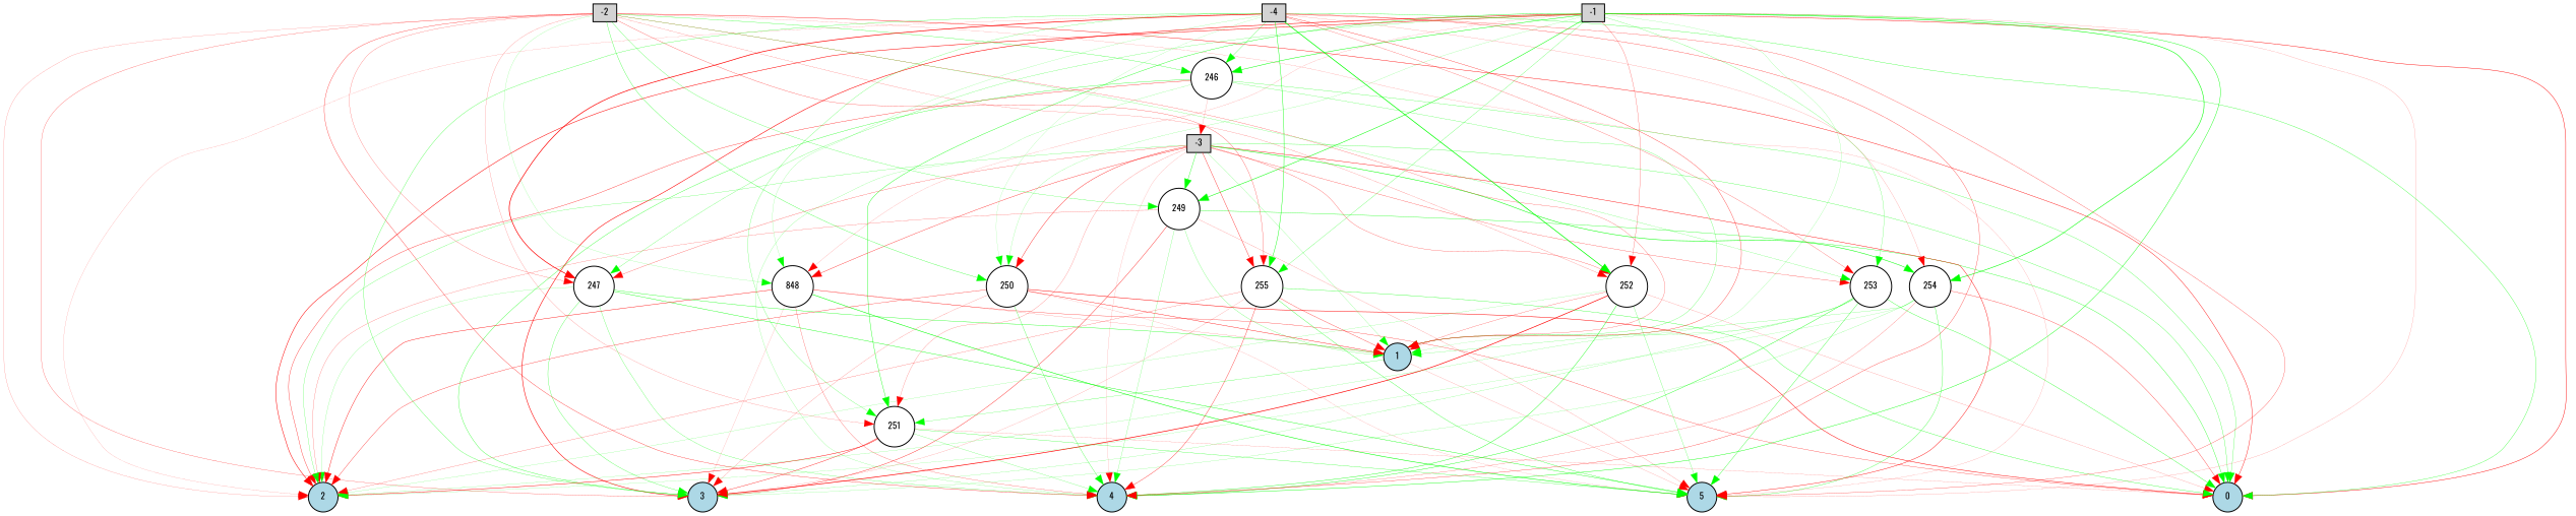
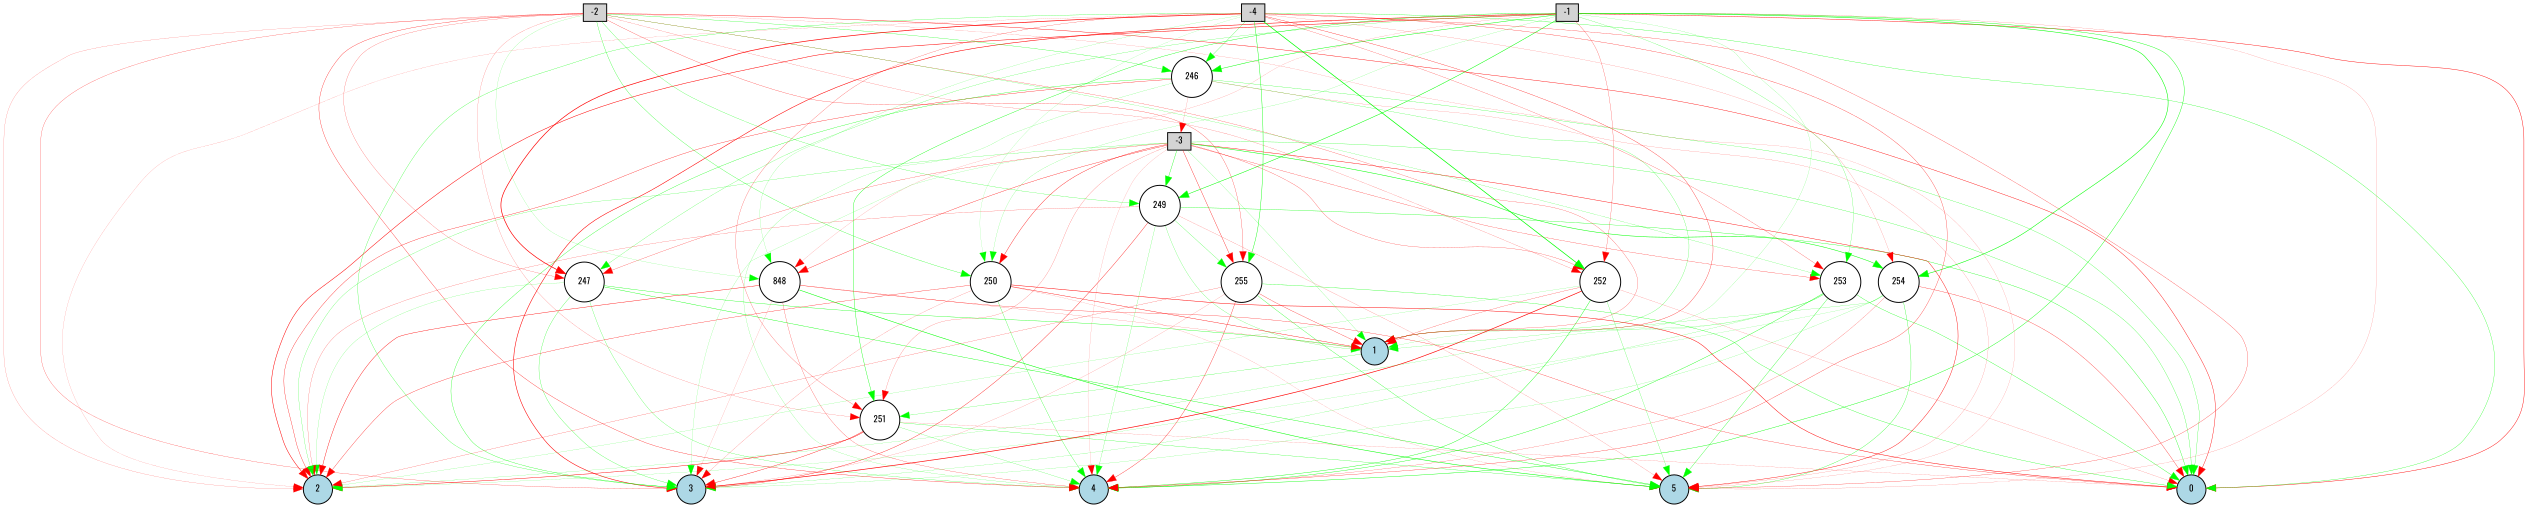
  digraph {
    fontname=Oswald
    node [fillcolor=white fontname=Oswald fontsize=9 shape=circle style=filled]
    edge [color=green fontname=Oswald style=solid]
    -1 [fillcolor=lightgray height=0.2 shape=box width=0.2]
    0 [fillcolor=lightblue height=0.2 width=0.2]
    1 [fillcolor=lightblue height=0.2 width=0.2]
    2 [fillcolor=lightblue height=0.2 width=0.2]
    3 [fillcolor=lightblue height=0.2 width=0.2]
    4 [fillcolor=lightblue height=0.2 width=0.2]
    5 [fillcolor=lightblue height=0.2 width=0.2]
    246 [height=0.2 width=0.2]
    247 [height=0.2 width=0.2]
    n10 [height=0.2 label=848 width=0.2]
    249 [height=0.2 width=0.2]
    250 [height=0.2 width=0.2]
    251 [height=0.2 width=0.2]
    252 [height=0.2 width=0.2]
    253 [height=0.2 width=0.2]
    254 [height=0.2 width=0.2]
    255 [height=0.2 width=0.2]
    -3 [fillcolor=lightgray height=0.2 shape=box width=0.2]
    -2 [fillcolor=lightgray height=0.2 shape=box width=0.2]
    -4 [fillcolor=lightgray height=0.2 shape=box width=0.2]
    -1 -> 0 [color=red penwidth=0.4365452262393178]
    -1 -> 1 [penwidth=0.1336586406945068]
    -1 -> 2 [color=red penwidth=0.509794897351845]
    -1 -> 3 [color=red penwidth=0.5624120461393387]
    -1 -> 4 [penwidth=0.40768488587870566]
    -1 -> 5 [color=red penwidth=0.12539643039902795]
    -1 -> 246 [penwidth=0.47406260925916843]
    -1 -> 247 [penwidth=0.2097070966152077]
    -1 -> n10 [color=red penwidth=0.11219140336717356]
    -1 -> 249 [penwidth=0.5111797699921765]
    -1 -> 250 [penwidth=0.13892741342954223]
    -1 -> 251 [penwidth=0.37745914728146135]
    -1 -> 252 [color=red penwidth=0.2209834840727024]
    -1 -> 253 [penwidth=0.20737275127721277]
    -1 -> 254 [penwidth=0.555006691891647]
-   -1 -> 255 [penwidth=0.22446903210288466]
+   249 -> 255 [penwidth=0.22446903210288466]
    1 -> 251 [penwidth=0.22316393094862402]
    246 -> 0 [penwidth=0.2538465372023271]
    246 -> 1 [penwidth=0.22144002835349358]
    246 -> 2 [color=red penwidth=0.32834419857525565]
    246 -> 3 [penwidth=0.31790527960565906]
    246 -> 4 [penwidth=0.1513491582410348]
-   1 -> 5 [color=red penwidth=0.12710312822856817]
+   246 -> 5 [color=red penwidth=0.12710312822856817]
    246 -> -3 [color=red penwidth=0.12038660084106606]
    247 -> 1 [penwidth=0.35000355476112843]
    247 -> 2 [penwidth=0.15447265704744997]
    247 -> 3 [penwidth=0.26438002288086615]
    247 -> 4 [penwidth=0.228995527464381]
    247 -> 5 [penwidth=0.38555505550064817]
    n10 -> 0 [color=red penwidth=0.27926213574019304]
    n10 -> 1 [color=red penwidth=0.13464841293918617]
    n10 -> 2 [color=red penwidth=0.40246990179155817]
    n10 -> 3 [color=red penwidth=0.1026111645067139]
    n10 -> 4 [color=red penwidth=0.2192571491884696]
    n10 -> 5 [penwidth=0.5375627934670085]
    249 -> 0 [penwidth=0.3307673827946536]
    249 -> 1 [penwidth=0.19884887362248332]
    249 -> 2 [color=red penwidth=0.18236737271098935]
    249 -> 3 [color=red penwidth=0.35884547654564103]
    249 -> 4 [penwidth=0.18112527263257547]
    249 -> 5 [color=red penwidth=0.14237637405784873]
    250 -> 0 [color=red penwidth=0.4858428619768813]
    250 -> 1 [color=red penwidth=0.3804630923818064]
    250 -> 2 [color=red penwidth=0.30977738106179814]
    250 -> 3 [color=red penwidth=0.1461401209646232]
    250 -> 4 [penwidth=0.2685178928800305]
    250 -> 5 [color=red penwidth=0.10155164233540695]
    251 -> 0 [color=red penwidth=0.12456741314032815]
    251 -> 2 [color=red penwidth=0.44908585601982454]
    251 -> 3 [color=red penwidth=0.37160038966457687]
    251 -> 4 [penwidth=0.19506201256257727]
    251 -> 5 [penwidth=0.2622145891128328]
    252 -> 0 [color=red penwidth=0.13851866795546053]
    252 -> 1 [color=red penwidth=0.22013188861021632]
    252 -> 2 [penwidth=0.13555799681724717]
    252 -> 3 [color=red penwidth=0.6687329749476084]
    252 -> 4 [penwidth=0.3880562107122961]
    252 -> 5 [penwidth=0.2170046952123394]
    253 -> 0 [penwidth=0.3163647660481102]
    253 -> 1 [penwidth=0.11101976210268227]
    253 -> 2 [penwidth=0.14645795037997417]
    253 -> 3 [penwidth=0.15659629682143175]
    253 -> 4 [penwidth=0.37992824989952867]
    253 -> 5 [penwidth=0.30568483190813406]
    254 -> 0 [color=red penwidth=0.30035811950675306]
    254 -> 1 [penwidth=0.178890230335639]
    254 -> 2 [penwidth=0.13098556345826173]
    254 -> 3 [penwidth=0.14726708522527138]
    254 -> 4 [color=red penwidth=0.18410134477342732]
    254 -> 5 [penwidth=0.2950459160055144]
    255 -> 0 [penwidth=0.3070692431884241]
    255 -> 1 [color=red penwidth=0.2952928791392262]
    255 -> 2 [color=red penwidth=0.1929180864463053]
    255 -> 3 [color=red penwidth=0.1250320143785228]
    255 -> 4 [color=red penwidth=0.32140939875538876]
    255 -> 5 [penwidth=0.30702547012612147]
    -3 -> 0 [penwidth=0.2678672818001683]
    -3 -> 1 [penwidth=0.153774496816762]
    -3 -> 2 [penwidth=0.21311333090535656]
+   -3 -> 3 [penwidth=0.13386426273822954]
    -3 -> 4 [color=red penwidth=0.1042244391242234]
    -3 -> 5 [color=red penwidth=0.4240277369714097]
    -3 -> 247 [color=red penwidth=0.2333446952915513]
    -3 -> n10 [color=red penwidth=0.3328791521679936]
    -3 -> 249 [penwidth=0.35644883962677054]
    -3 -> 250 [color=red penwidth=0.3685829483405485]
    -3 -> 251 [color=red penwidth=0.16713619846245983]
    -3 -> 252 [color=red penwidth=0.22970157247279543]
    -3 -> 253 [color=red penwidth=0.24634877300432736]
    -3 -> 254 [penwidth=0.5130362721843744]
    -3 -> 255 [color=red penwidth=0.33963992066569304]
    -2 -> 0 [color=red penwidth=0.4102762895731369]
    -2 -> 1 [color=red penwidth=0.21511837801422257]
    -2 -> 2 [color=red penwidth=0.13740415665942807]
    -2 -> 3 [color=red penwidth=0.22178003184301445]
    -2 -> 4 [color=red penwidth=0.3110408068576045]
    -2 -> 5 [color=red penwidth=0.11212882863834107]
    -2 -> 246 [penwidth=0.28172805832642545]
    -2 -> 247 [color=red penwidth=0.187855413380126]
    -2 -> n10 [penwidth=0.12812688828784996]
    -2 -> 249 [penwidth=0.24307962843271635]
    -2 -> 250 [penwidth=0.2867505005485098]
    -2 -> 251 [color=red penwidth=0.14836499806512163]
    -2 -> 252 [color=red penwidth=0.15891535872329027]
    -2 -> 253 [penwidth=0.18504214791771573]
    -2 -> 255 [color=red penwidth=0.24589507216409837]
    -4 -> 0 [penwidth=0.2937446600597158]
    -4 -> 1 [color=red penwidth=0.3054223930138558]
    -4 -> 2 [color=red penwidth=0.10366786967662492]
    -4 -> 3 [penwidth=0.26743300867487224]
    -4 -> 4 [color=red penwidth=0.28502580997431715]
    -4 -> 5 [color=red penwidth=0.2538879651338726]
    -4 -> 246 [penwidth=0.23856086968410548]
    -4 -> 247 [color=red penwidth=0.6924035040543384]
    -4 -> n10 [penwidth=0.13331877458721308]
    -4 -> 250 [penwidth=0.10636164007605384]
-   -4 -> 251 [penwidth=0.2120132043223889]
+   -4 -> 251 [color=red penwidth=0.2120132043223889]
    -4 -> 252 [penwidth=0.7216930477154554]
    -4 -> 253 [color=red penwidth=0.21201507695681432]
    -4 -> 254 [color=red penwidth=0.12897271446409514]
    -4 -> 255 [penwidth=0.41669049535612956]
  }
